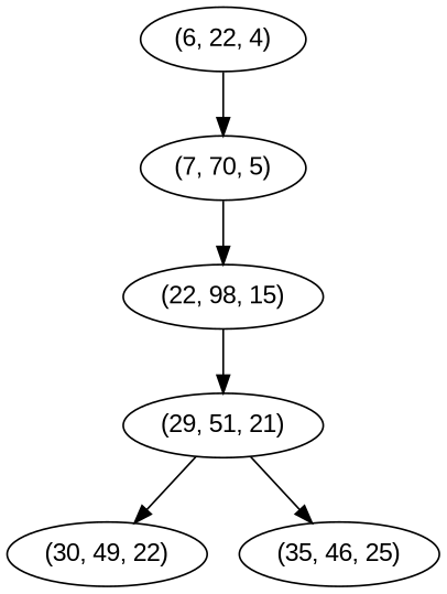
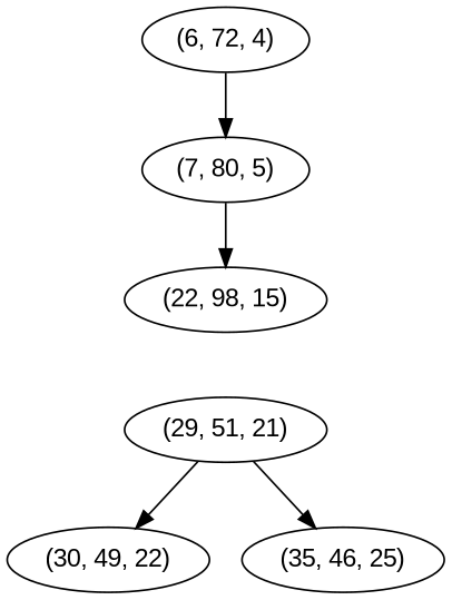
  digraph {
    fontname="Liberation Sans"
    node [fontname="Liberation Sans"]
    edge [fontname="Liberation Sans"]
-   "(6, 72, 4)" [label="(6, 22, 4)"]
-   "(7, 70, 5)"
+   "(6, 72, 4)"
+   "(7, 70, 5)" [label="(7, 80, 5)"]
    n3 [label="(22, 98, 15)"]
    "(29, 51, 21)"
    "(30, 49, 22)"
    "(35, 46, 25)"
    "(6, 72, 4)" -> "(7, 70, 5)"
    "(7, 70, 5)" -> n3
-   n3 -> "(29, 51, 21)"
    "(29, 51, 21)" -> "(30, 49, 22)"
    "(29, 51, 21)" -> "(35, 46, 25)"
  }
